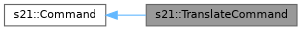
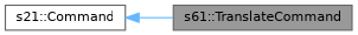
  digraph {
    rankdir=LR
    node [color=gray40 fontname=Helvetica fontsize=10 shape=box style=filled]
-   n1 [fillcolor=grey60 fontcolor=black height=0.2 label="s21::TranslateCommand" width=0.4]
+   n1 [fillcolor=grey60 fontcolor=black height=0.2 label="s61::TranslateCommand" width=0.4]
    n2 [fillcolor=white height=0.2 label="s21::Command" width=0.4]
    n2 -> n1 [color=steelblue1 dir=back fontname=Helvetica fontsize=10 labelfontname=Helvetica labelfontsize=10 style=solid]
  }
